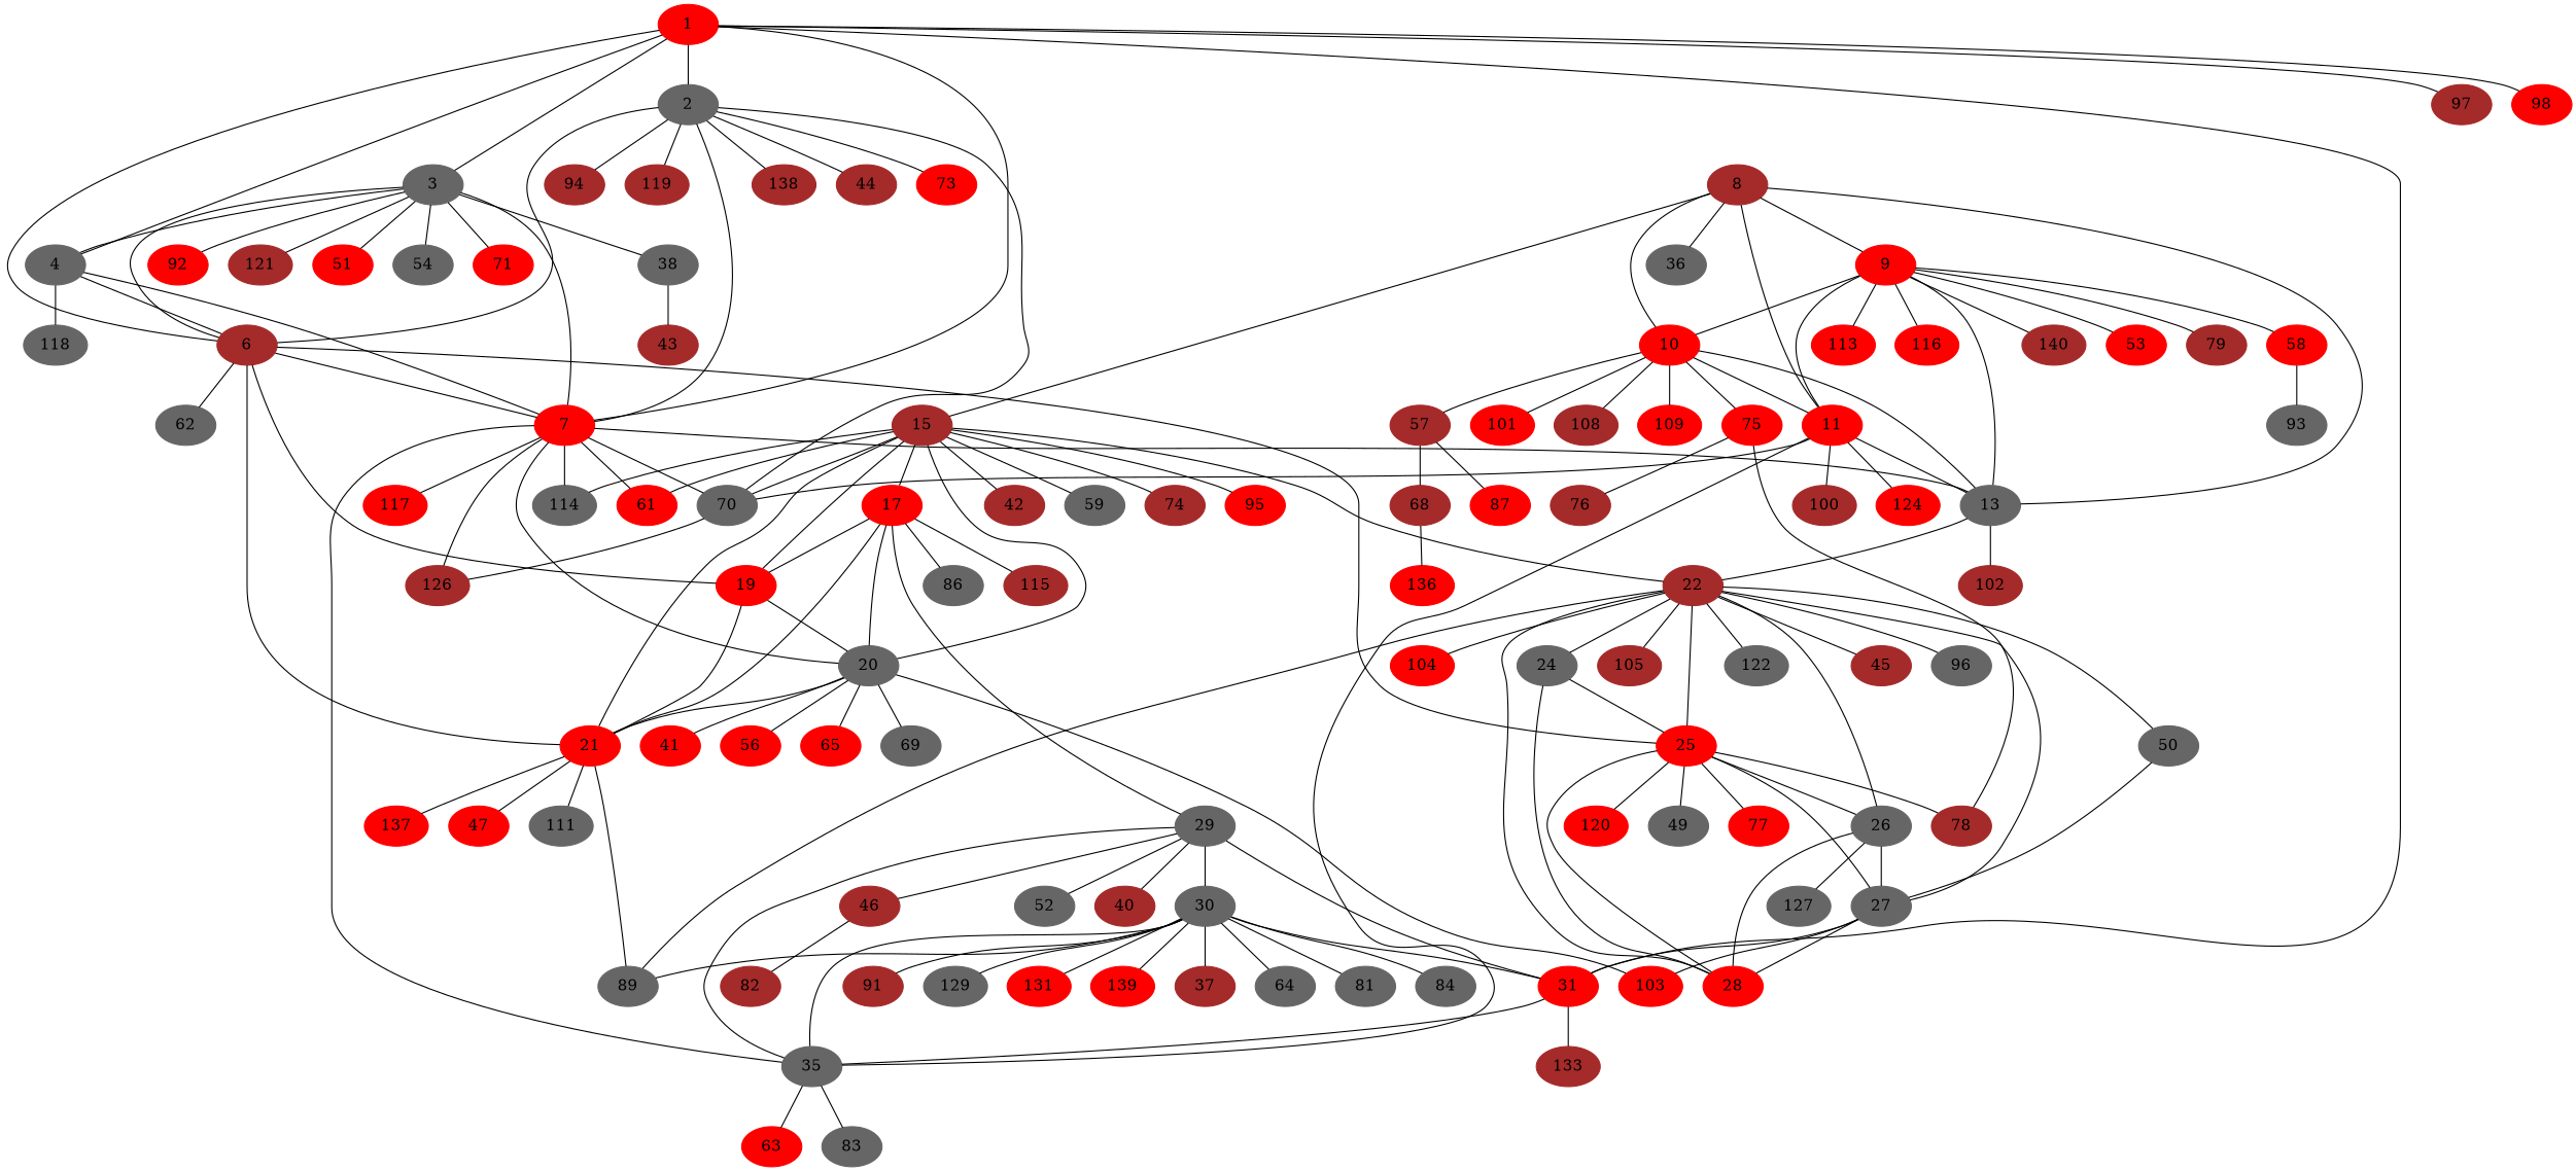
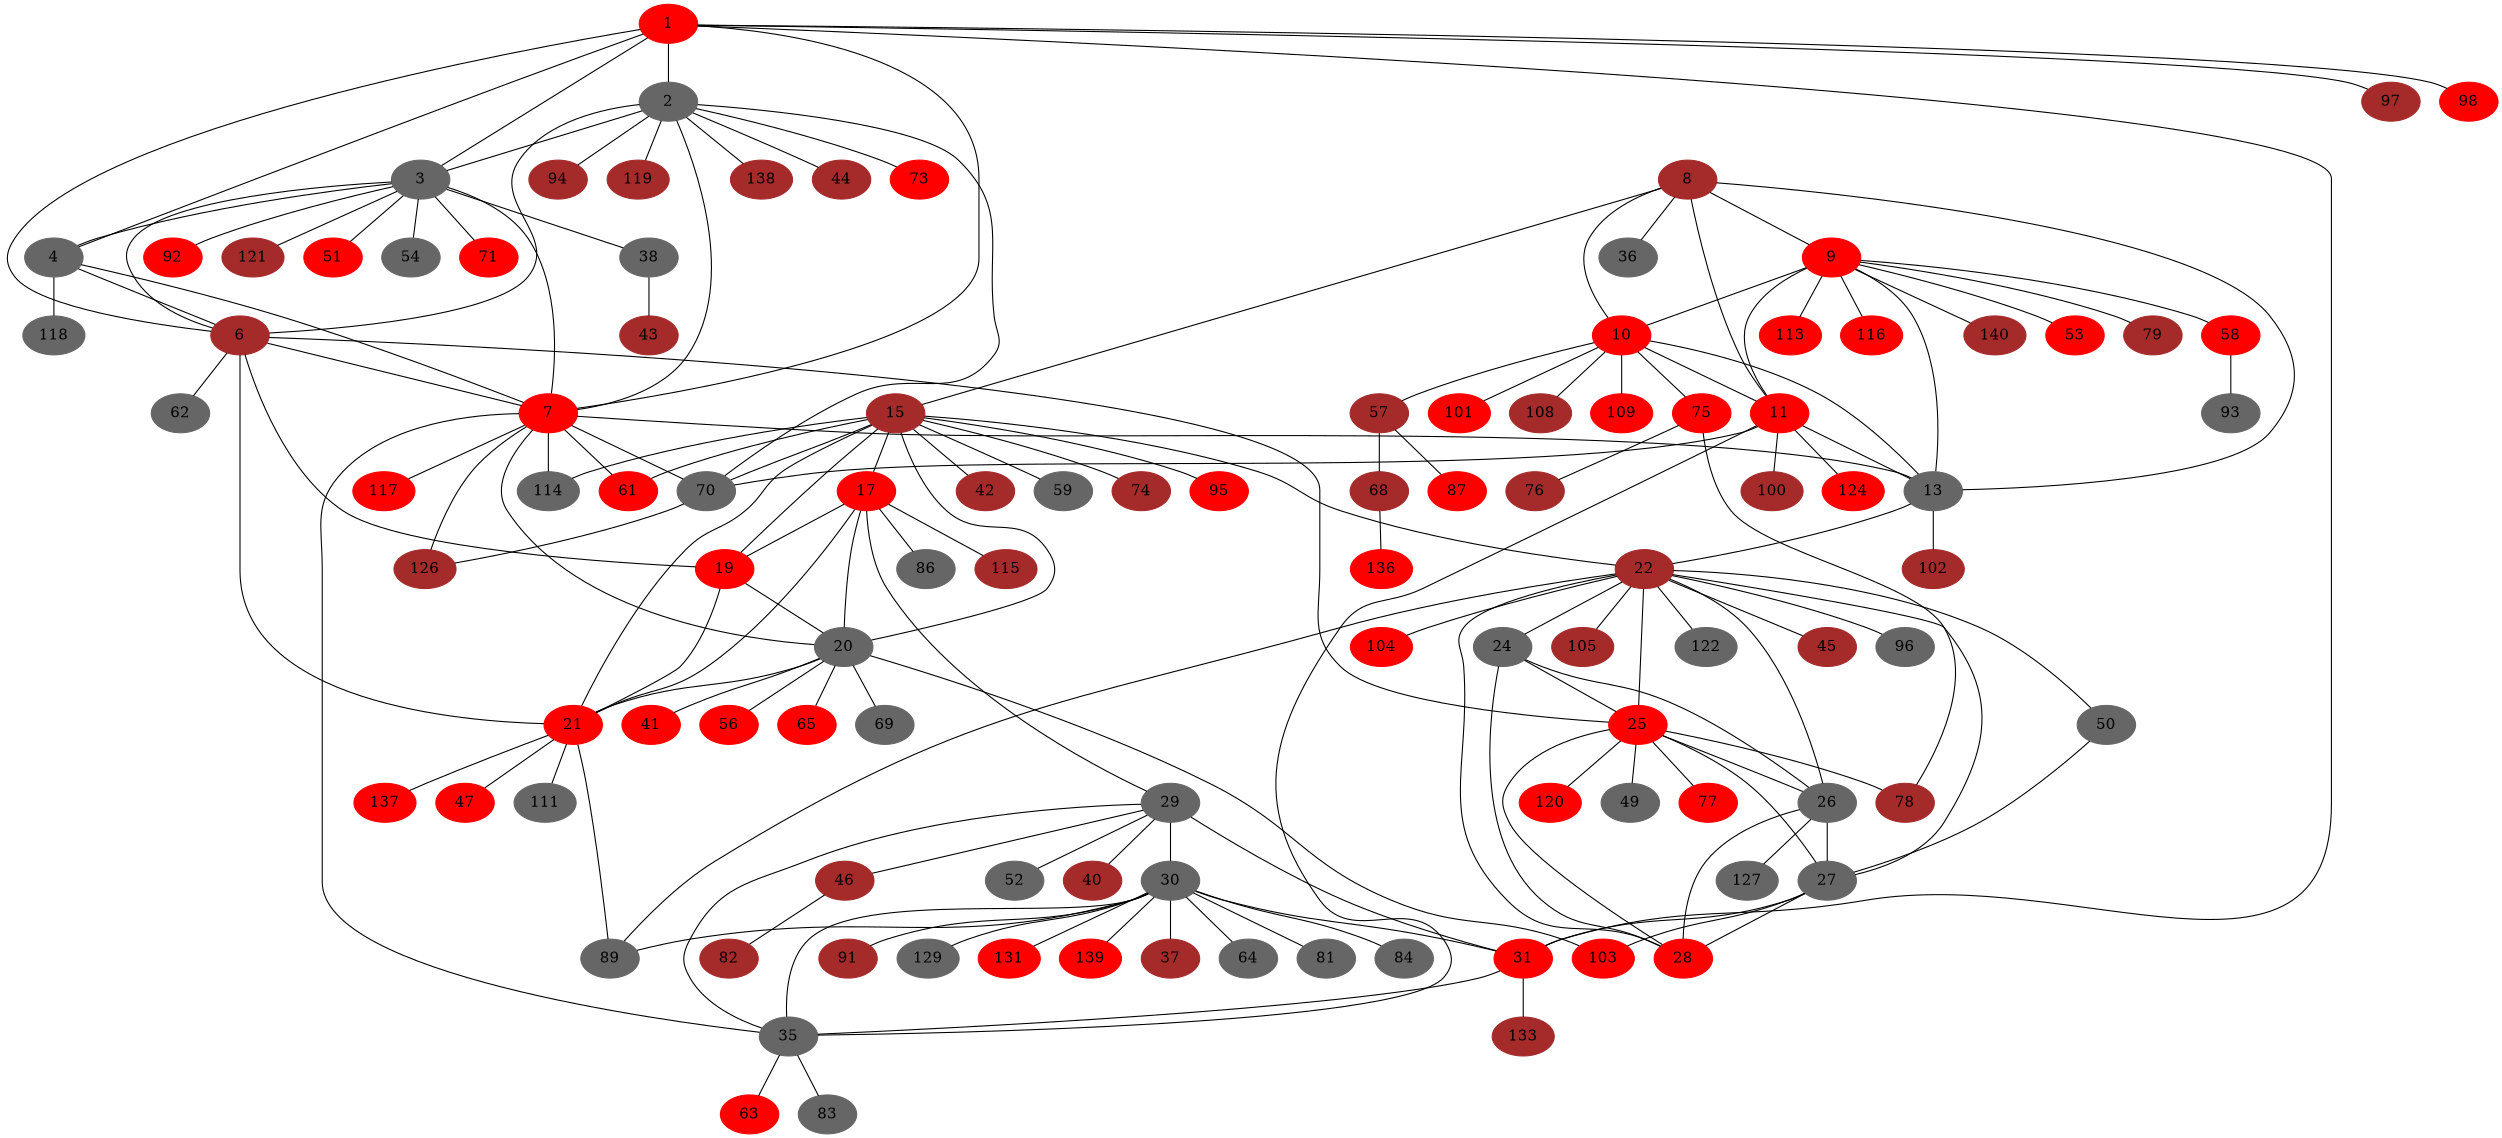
  graph {
    node [color=red style=filled]
    1 [super="+80"]
    2 [color=gray40 super="+90"]
    3 [color=gray40 super="+5"]
    4 [color=gray40 super="+99"]
    6 [color=brown super="+110"]
    7
    31 [super="+34"]
    97 [color=brown]
    98
    44 [color=brown]
    73
    94 [color=brown]
    119 [color=brown]
    138 [color=brown]
    70 [color=gray40 super="+85"]
    38 [color=gray40]
    51
    54 [color=gray40]
    71
    92
    121 [color=brown]
    118 [color=gray40]
    19
    21 [super="+67"]
    25 [super="+60"]
    62 [color=gray40]
    13 [color=gray40]
    20 [color=gray40 super="+39"]
    35 [color=gray40 super="+48"]
    61
    114 [color=gray40]
    117
    126 [color=brown]
    133 [color=brown]
    43 [color=brown]
    47
    89 [color=gray40]
    111 [color=gray40]
    137
    26 [color=gray40]
    27 [color=gray40 super="+135"]
    28 [super="+72"]
    49 [color=gray40]
    77 [super="+88"]
    78 [color=brown super="+123"]
    120
    22 [color=brown super="+23"]
    102 [color=brown]
    41
    56
    65 [super="+132"]
    69 [color=gray40]
    103
    63
    83 [color=gray40]
    8 [color=brown super="+14"]
    9 [super="+128"]
    10 [super="+130"]
    11 [super="+12"]
    15 [color=brown super="+16"]
    36 [color=gray40]
    53
    58 [super="+107"]
    79 [color=brown]
    113
    116
    140 [color=brown]
    57 [color=brown super="+125"]
    75 [super="+106"]
    101
    108 [color=brown]
    109
    100 [color=brown]
    124
    17 [super="+18"]
    42 [color=brown]
    59 [color=gray40]
    74 [color=brown]
    95
    93 [color=gray40]
    68 [color=brown]
    87
    76 [color=brown]
    24 [color=gray40]
    45 [color=brown]
    50 [color=gray40]
    96 [color=gray40]
    104
    105 [color=brown]
    122 [color=gray40]
    29 [color=gray40 super="+32"]
    86 [color=gray40]
    115 [color=brown]
    30 [color=gray40 super="+33"]
    40 [color=brown]
    46 [color=brown]
    52 [color=gray40 super="+55"]
    127 [color=gray40 super="+134"]
    37 [color=brown]
    64 [color=gray40]
    81 [color=gray40]
    84 [color=gray40]
    91 [color=brown]
    129 [color=gray40]
    131
    139
    82 [color=brown]
    136
    1 -- 2
    1 -- 3 [weight=2]
    1 -- 4
    1 -- 6
    1 -- 7
    1 -- 31
    1 -- 97
    1 -- 98
+   2 -- 3 [weight=2]
    2 -- 6
    2 -- 7
    2 -- 44
    2 -- 73
    2 -- 94
    2 -- 119
    2 -- 138
    2 -- 70
    3 -- 4 [weight=2]
    3 -- 6 [weight=2]
    3 -- 7 [weight=2]
    3 -- 38
    3 -- 51
    3 -- 54
    3 -- 71
    3 -- 92
    3 -- 121
    4 -- 6
    4 -- 7
    4 -- 118
    6 -- 7
    6 -- 19
    6 -- 21
    6 -- 25 [weight=2]
    6 -- 62
    7 -- 70
    7 -- 13
    7 -- 20
    7 -- 35
    7 -- 61
    7 -- 114
    7 -- 117
    7 -- 126
    31 -- 35 [weight=2]
    31 -- 133
    70 -- 126
    38 -- 43
    19 -- 21
    19 -- 20
    21 -- 47
    21 -- 89
    21 -- 111
    21 -- 137
    25 -- 26
    25 -- 27
    25 -- 28
    25 -- 49
    25 -- 77
    25 -- 78
    25 -- 120
    13 -- 22
    13 -- 102
    20 -- 21
    20 -- 41
    20 -- 56
    20 -- 65
    20 -- 69
    20 -- 103
    35 -- 63
    35 -- 83
    26 -- 27
    26 -- 28
    26 -- 127
    27 -- 31
    27 -- 28
    27 -- 103
    22 -- 25 [weight=2]
    22 -- 89
    22 -- 26 [weight=2]
    22 -- 27 [weight=2]
    22 -- 28 [weight=2]
    22 -- 24 [weight=2]
    22 -- 45
    22 -- 50
    22 -- 96
    22 -- 104
    22 -- 105
    22 -- 122
    8 -- 13 [weight=2]
    8 -- 9 [weight=2]
    8 -- 10 [weight=2]
    8 -- 11 [weight=4]
    8 -- 15
    8 -- 36
    9 -- 13
    9 -- 10
    9 -- 11 [weight=2]
    9 -- 53
    9 -- 58
    9 -- 79
    9 -- 113
    9 -- 116
    9 -- 140
    10 -- 13
    10 -- 11 [weight=2]
    10 -- 57
    10 -- 75
    10 -- 101
    10 -- 108
    10 -- 109
    11 -- 70
    11 -- 13 [weight=2]
    11 -- 35
    11 -- 100
    11 -- 124
    15 -- 70
    15 -- 19 [weight=2]
    15 -- 21 [weight=2]
    15 -- 20 [weight=2]
    15 -- 61
    15 -- 114
    15 -- 22
    15 -- 17 [weight=4]
    15 -- 42
    15 -- 59
    15 -- 74
    15 -- 95
    58 -- 93
    57 -- 68
    57 -- 87
    75 -- 78
    75 -- 76
    17 -- 19 [weight=2]
    17 -- 21 [weight=2]
    17 -- 20 [weight=2]
    17 -- 29
    17 -- 86
    17 -- 115
    68 -- 136
    24 -- 25
+   24 -- 26
    24 -- 28
    50 -- 27
    29 -- 31 [weight=4]
    29 -- 35 [weight=2]
    29 -- 30 [weight=4]
    29 -- 40
    29 -- 46
    29 -- 52
    30 -- 31 [weight=4]
    30 -- 35 [weight=2]
    30 -- 89
    30 -- 37
    30 -- 64
    30 -- 81
    30 -- 84
    30 -- 91
    30 -- 129
    30 -- 131
    30 -- 139
    46 -- 82
  }
